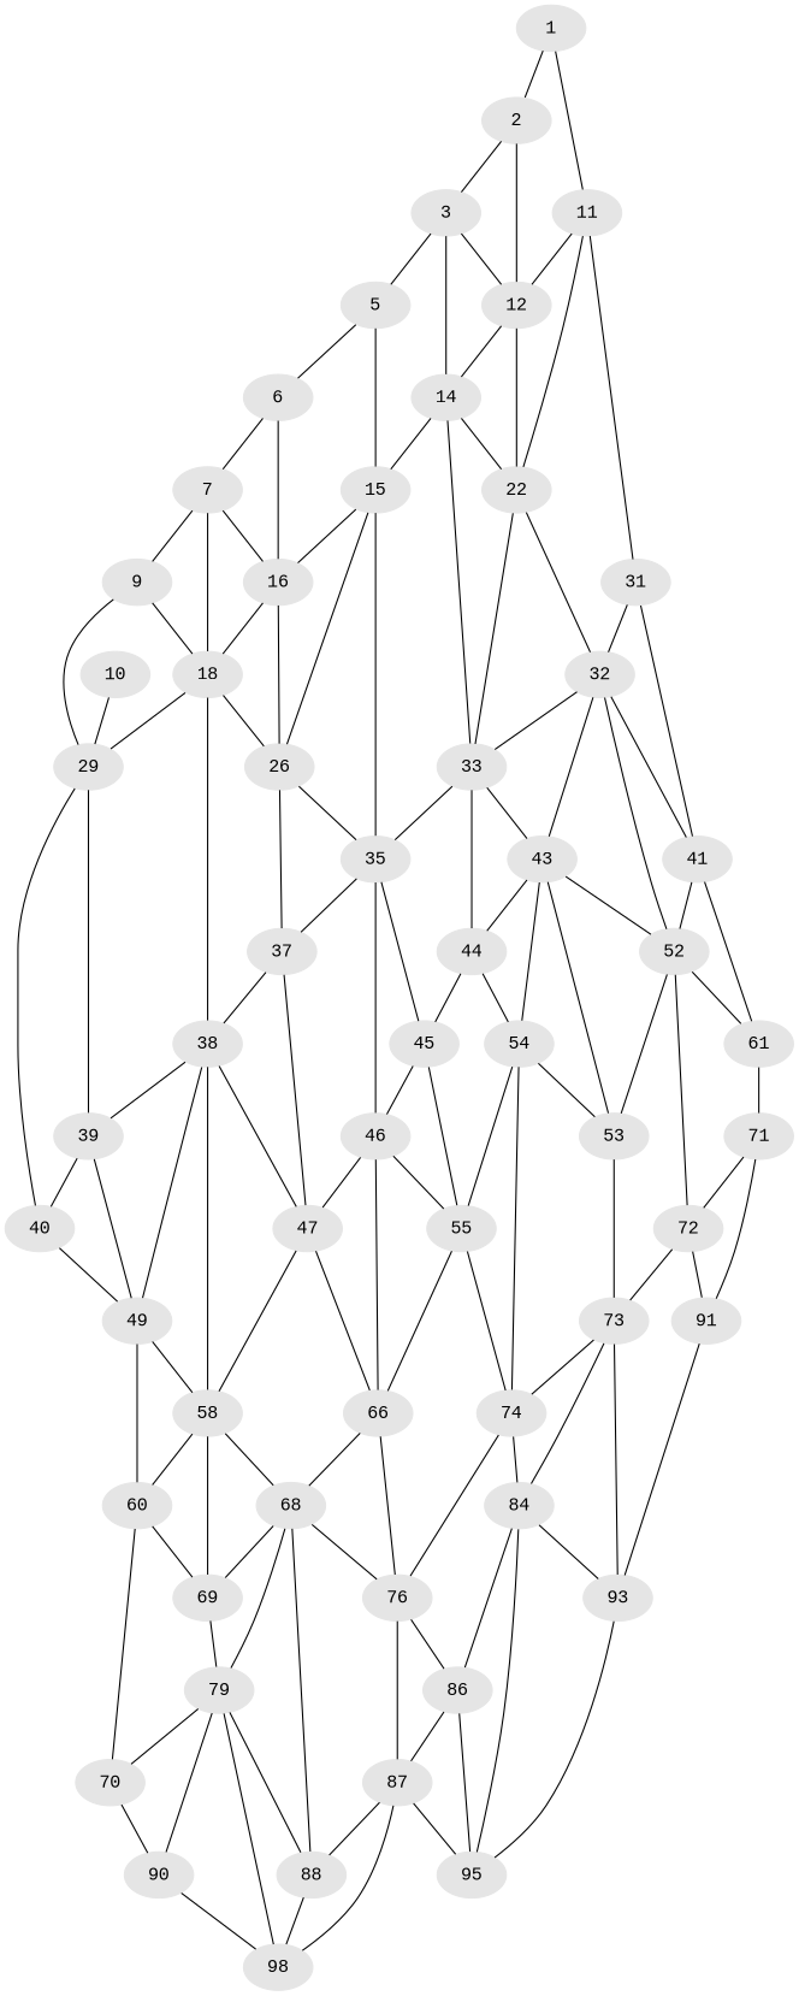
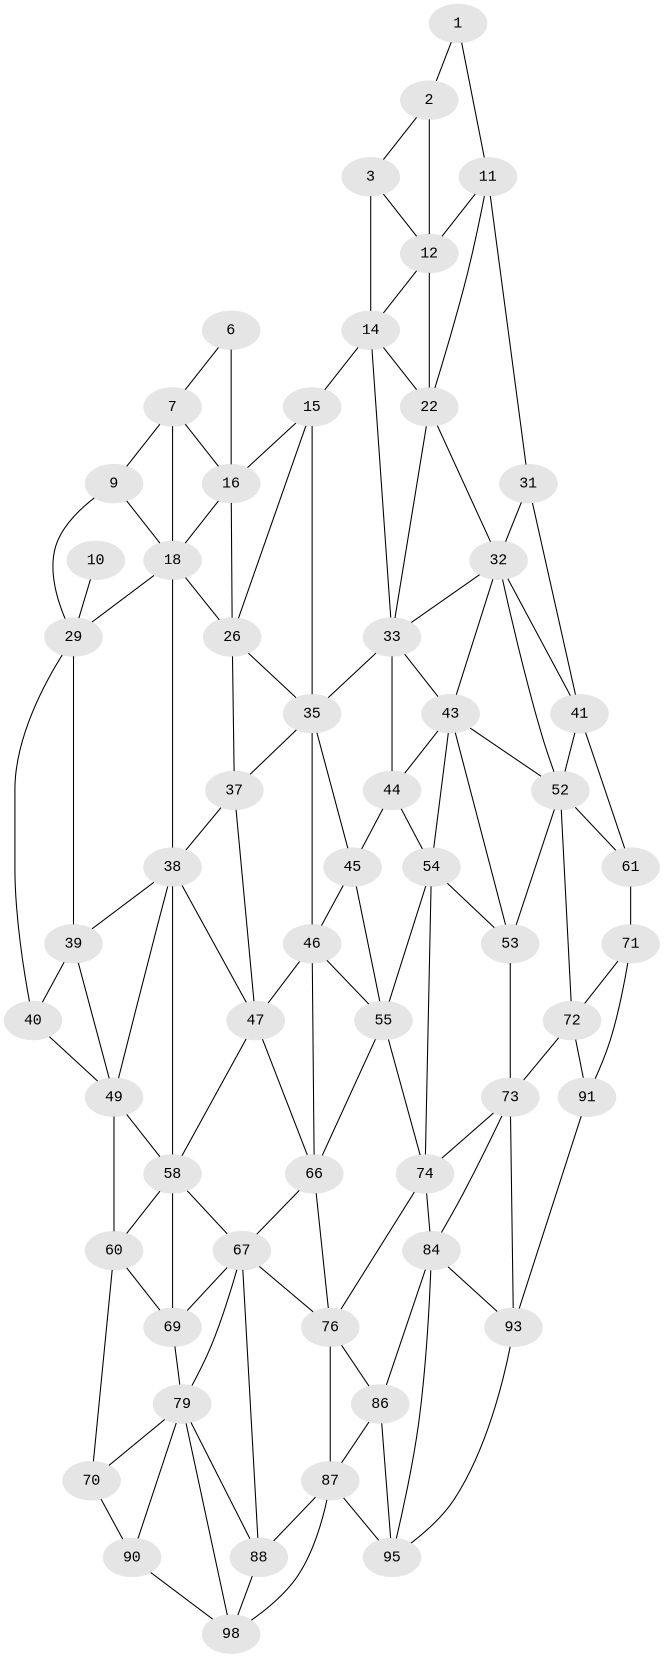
  graph {
    fontname="Liberation Mono"
    node [color=gray90 fontname="Liberation Mono" style=filled]
    edge [fontname="Liberation Mono"]
    1
    2
    11 [super="+21"]
    3 [super="+4"]
    12 [super="+13"]
    22 [super="+23"]
    31
-   5
    14 [super="+24"]
    6
    15 [super="+25"]
    33 [super="+34"]
    7 [super="+8"]
    16 [super="+17"]
    26 [super="+27"]
    35 [super="+36"]
    9 [super="+19"]
    18 [super="+28"]
    29 [super="+30"]
    38 [super="+48"]
    10 [super="+20"]
    39
    40
    32 [super="+42"]
    41 [super="+51"]
    43 [super="+53"]
    44
    37
    45
    46 [super="+56"]
    47 [super="+57"]
    49 [super="+50"]
    58 [super="+59"]
    52 [super="+62"]
    61
    54 [super="+64"]
    n37 [label=53]
    72 [super="+82"]
    55 [super="+65"]
    66 [super="+67"]
    60 [super="+70"]
-   68 [super="+78"]
+   68 [super="+78" label=67]
    69
    71 [super="+81"]
    74 [super="+75"]
    73 [super="+83"]
    76 [super="+77"]
    n48 [label=70]
    91 [super="+92"]
    84 [super="+85"]
    79 [super="+89"]
    88
    90 [super="+100"]
    93 [super="+94"]
    86
    87 [super="+97"]
    98 [super="+99"]
    95 [super="+96"]
    1 -- 2
    1 -- 11
    2 -- 3
    2 -- 12
    11 -- 12
    11 -- 22
    11 -- 31
    3 -- 12
-   3 -- 5
    3 -- 14
    12 -- 22 [weight=2]
    12 -- 14
    22 -- 33
    22 -- 32
    31 -- 32
    31 -- 41
-   5 -- 6
-   5 -- 15
    14 -- 22
    14 -- 15 [weight=2]
    14 -- 33
    6 -- 7
    6 -- 16
    15 -- 16
    15 -- 26
    15 -- 35
    33 -- 35
    33 -- 43
    33 -- 44
    7 -- 16
    7 -- 9
    7 -- 18
    16 -- 26 [weight=2]
    16 -- 18
    26 -- 35
    26 -- 37
    35 -- 37
    35 -- 45
    35 -- 46
    9 -- 18
    9 -- 29
    18 -- 26
    18 -- 29
    18 -- 38
    29 -- 39
    29 -- 40
    38 -- 39
    38 -- 47
    38 -- 49
    38 -- 58
    10 -- 29
    39 -- 40
    39 -- 49
    40 -- 49
    32 -- 33
    32 -- 41
    32 -- 43
    32 -- 52
    41 -- 52
    41 -- 61
    43 -- 44
    43 -- 52
    43 -- 54
    43 -- n37
    44 -- 45
    44 -- 54
    37 -- 38
    37 -- 47
    45 -- 46
    45 -- 55
    46 -- 47 [weight=2]
    46 -- 55
    46 -- 66
    47 -- 58
    47 -- 66
    49 -- 58
    49 -- 60
    58 -- 60
    58 -- 68
    58 -- 69
    52 -- 61
    52 -- n37
    52 -- 72
    61 -- 71
    54 -- n37
    54 -- 55 [weight=2]
    54 -- 74
    n37 -- 73
    72 -- 73 [weight=2]
    72 -- 91
    55 -- 66
    55 -- 74
    66 -- 68
    66 -- 76 [weight=2]
    60 -- 69
    60 -- n48
    68 -- 69
    68 -- 76
    68 -- 79
    68 -- 88
    69 -- 79
    71 -- 72 [weight=2]
    71 -- 91
    74 -- 76
    74 -- 84 [weight=2]
    73 -- 74
    73 -- 84
    73 -- 93
    76 -- 86
    76 -- 87
    n48 -- 90
    91 -- 93
    84 -- 93
    84 -- 86
    84 -- 95
    79 -- n48
    79 -- 88
    79 -- 90
    79 -- 98
    88 -- 98
    90 -- 98
    93 -- 95
    86 -- 87
    86 -- 95
    87 -- 88
    87 -- 98
    87 -- 95
  }
